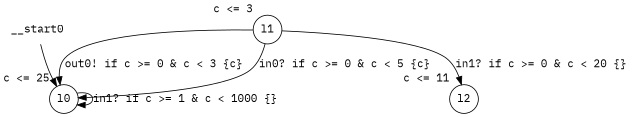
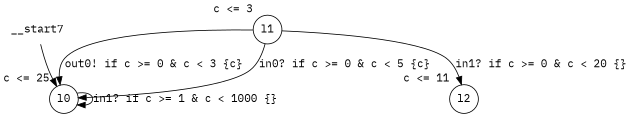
  digraph {
    fontname="IBM Plex Mono"
    node [fontname="IBM Plex Mono" shape=circle margin=0]
    edge [fontname="IBM Plex Mono"]
-   __start0 [shape=none margin=""]
+   __start0 [shape=none label=__start7 margin=""]
    n2 [label=l0 xlabel="c <= 25"]
    n3 [label=l1 xlabel="c <= 3"]
    n4 [label=l2 xlabel="c <= 11"]
    __start0 -> n2
    n2 -> n2 [label="in1? if c >= 1 & c < 1000 {} "]
    n3 -> n2 [label="out0! if c >= 0 & c < 3 {c} "]
    n3 -> n2 [label="in0? if c >= 0 & c < 5 {c} "]
    n3 -> n4 [label="in1? if c >= 0 & c < 20 {} "]
  }
